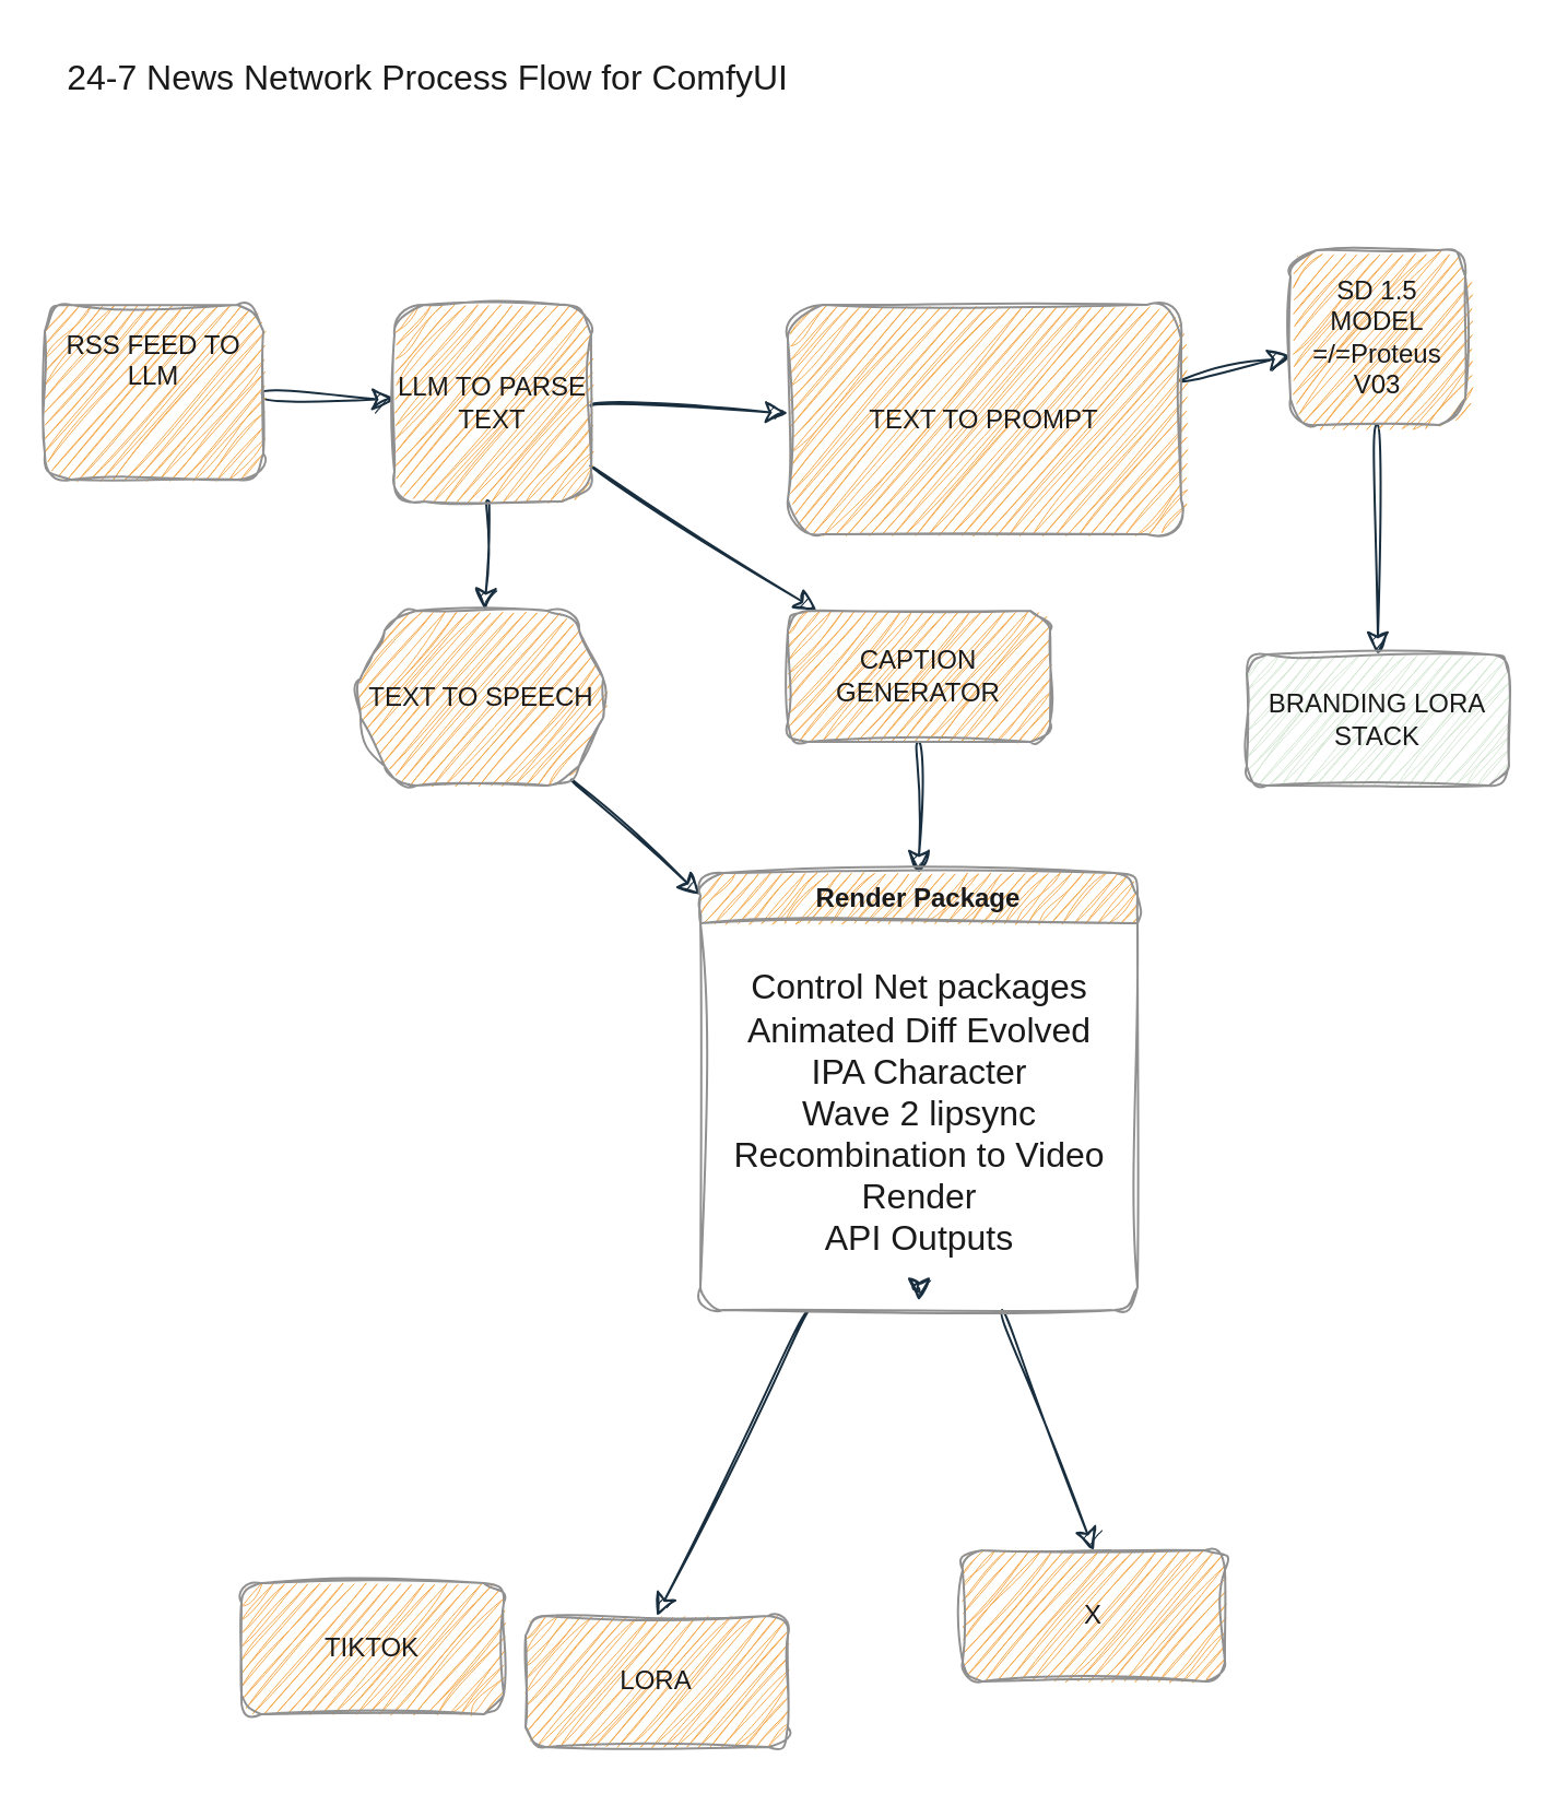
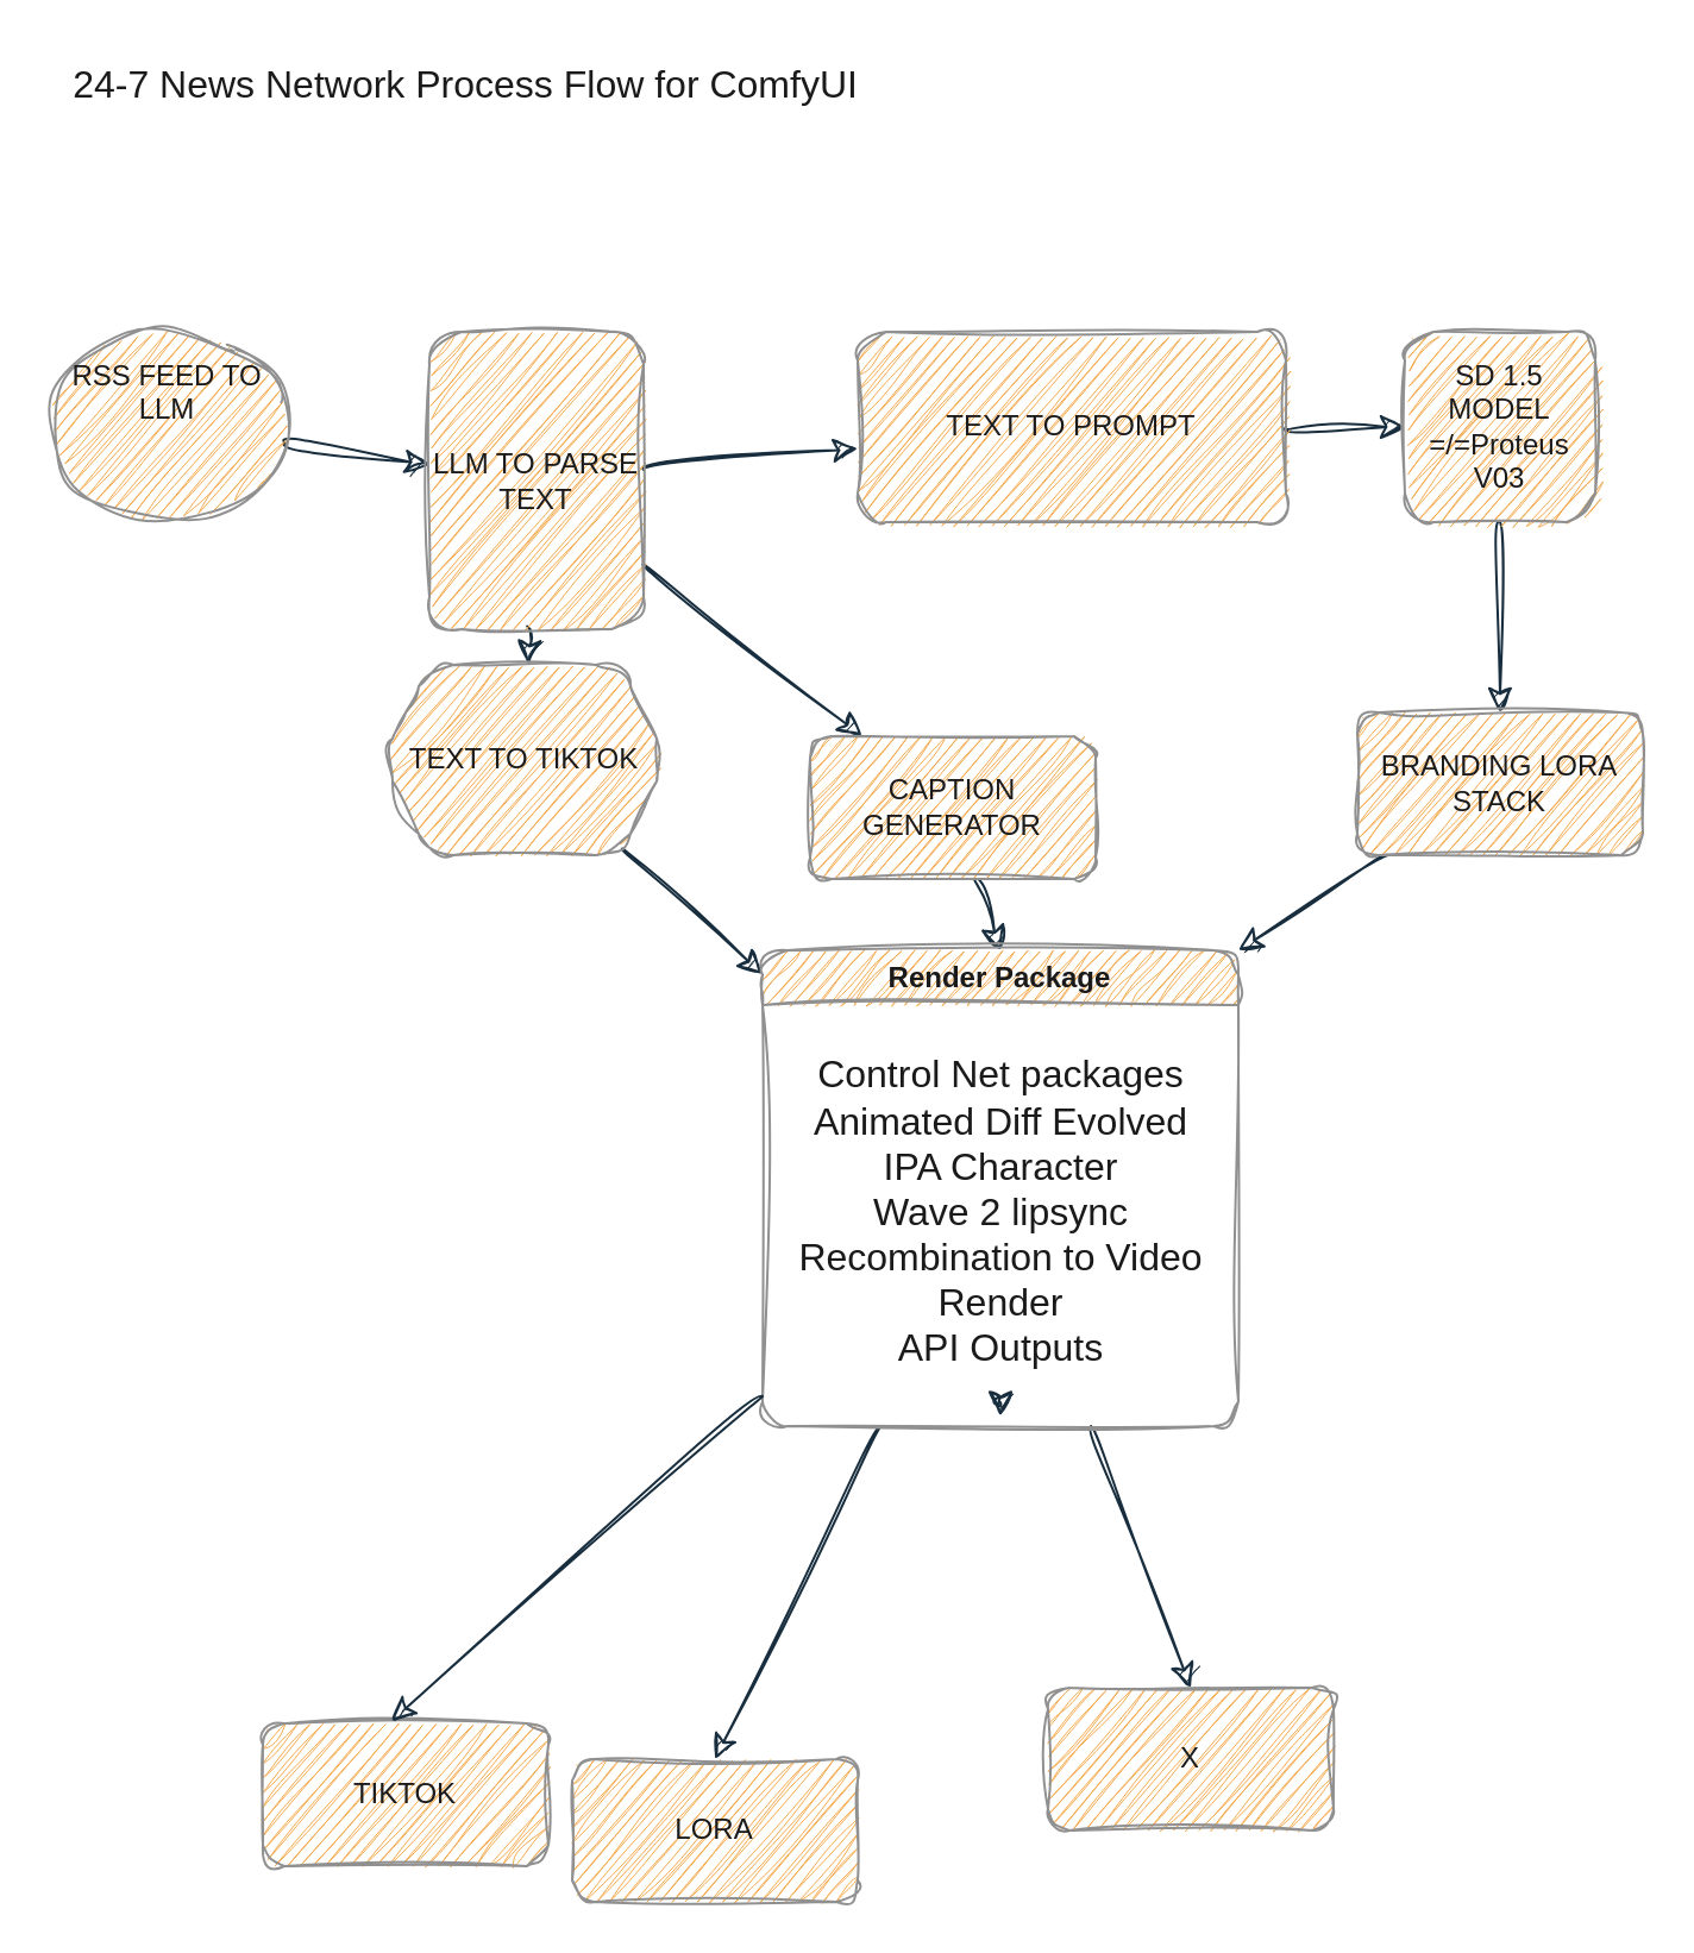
  <mxCell id="0" />
  <mxCell id="1" parent="0" />
  <mxCell id="2" style="edgeStyle=none;curved=1;rounded=1;orthogonalLoop=1;jettySize=auto;html=1;fontSize=12;startSize=8;endSize=8;labelBackgroundColor=none;strokeColor=#182E3E;fontColor=default;sketch=1;curveFitting=1;jiggle=2;" edge="1" parent="1" source="3" target="7"><mxGeometry relative="1" as="geometry"><mxPoint x="230" y="179" as="targetPoint" /></mxGeometry></mxCell>
- <mxCell id="3" value="RSS FEED TO LLM&lt;div&gt;&lt;br&gt;&lt;div&gt;&lt;div&gt;&lt;br&gt;&lt;/div&gt;&lt;/div&gt;&lt;/div&gt;" style="rounded=1;whiteSpace=wrap;html=1;labelBackgroundColor=none;fillColor=#F5AB50;strokeColor=#909090;fontColor=#1A1A1A;sketch=1;curveFitting=1;jiggle=2;" vertex="1" parent="1"><mxGeometry x="20" y="139" width="100" height="80" as="geometry" /></mxCell>
+ <mxCell id="3" value="RSS FEED TO LLM&lt;div&gt;&lt;br&gt;&lt;div&gt;&lt;div&gt;&lt;br&gt;&lt;/div&gt;&lt;/div&gt;&lt;/div&gt;" style="ellipse;whiteSpace=wrap;html=1;labelBackgroundColor=none;fillColor=#F5AB50;strokeColor=#909090;fontColor=#1A1A1A;sketch=1;curveFitting=1;jiggle=2;" vertex="1" parent="1"><mxGeometry x="20" y="139" width="100" height="80" as="geometry" /></mxCell>
  <mxCell id="4" style="edgeStyle=none;curved=1;rounded=1;orthogonalLoop=1;jettySize=auto;html=1;fontSize=12;startSize=8;endSize=8;labelBackgroundColor=none;strokeColor=#182E3E;fontColor=default;sketch=1;curveFitting=1;jiggle=2;" edge="1" parent="1" source="7" target="9"><mxGeometry relative="1" as="geometry"><mxPoint x="230" y="299" as="targetPoint" /></mxGeometry></mxCell>
  <mxCell id="5" style="edgeStyle=none;curved=1;rounded=1;orthogonalLoop=1;jettySize=auto;html=1;fontSize=12;startSize=8;endSize=8;labelBackgroundColor=none;strokeColor=#182E3E;fontColor=default;sketch=1;curveFitting=1;jiggle=2;" edge="1" parent="1" source="7" target="11"><mxGeometry relative="1" as="geometry"><mxPoint x="450" y="179" as="targetPoint" /></mxGeometry></mxCell>
  <mxCell id="6" style="edgeStyle=none;curved=1;rounded=1;orthogonalLoop=1;jettySize=auto;html=1;fontSize=12;startSize=8;endSize=8;labelBackgroundColor=none;strokeColor=#182E3E;fontColor=default;sketch=1;curveFitting=1;jiggle=2;" edge="1" parent="1" source="7" target="17"><mxGeometry relative="1" as="geometry"><mxPoint x="390" y="309" as="targetPoint" /></mxGeometry></mxCell>
- <mxCell id="7" value="LLM TO PARSE TEXT" style="whiteSpace=wrap;html=1;aspect=fixed;labelBackgroundColor=none;fillColor=#F5AB50;strokeColor=#909090;fontColor=#1A1A1A;rounded=1;sketch=1;curveFitting=1;jiggle=2;" vertex="1" parent="1"><mxGeometry x="180" y="139" width="90" height="90" as="geometry" /></mxCell>
+ <mxCell id="7" value="LLM TO PARSE TEXT" style="whiteSpace=wrap;html=1;aspect=fixed;labelBackgroundColor=none;fillColor=#F5AB50;strokeColor=#909090;fontColor=#1A1A1A;rounded=1;sketch=1;curveFitting=1;jiggle=2;" vertex="1" parent="1"><mxGeometry x="180" y="139" width="90" height="125" as="geometry" /></mxCell>
  <mxCell id="8" style="edgeStyle=none;curved=1;rounded=1;orthogonalLoop=1;jettySize=auto;html=1;fontSize=12;startSize=8;endSize=8;labelBackgroundColor=none;strokeColor=#182E3E;fontColor=default;sketch=1;curveFitting=1;jiggle=2;" edge="1" parent="1" source="9" target="20"><mxGeometry relative="1" as="geometry"><mxPoint x="230" y="419" as="targetPoint" /></mxGeometry></mxCell>
- <mxCell id="9" value="TEXT TO SPEECH" style="shape=hexagon;perimeter=hexagonPerimeter2;whiteSpace=wrap;html=1;fixedSize=1;labelBackgroundColor=none;fillColor=#F5AB50;strokeColor=#909090;fontColor=#1A1A1A;rounded=1;sketch=1;curveFitting=1;jiggle=2;" vertex="1" parent="1"><mxGeometry x="160" y="279" width="120" height="80" as="geometry" /></mxCell>
+ <mxCell id="9" value="TEXT TO TIKTOK" style="shape=hexagon;perimeter=hexagonPerimeter2;whiteSpace=wrap;html=1;fixedSize=1;labelBackgroundColor=none;fillColor=#F5AB50;strokeColor=#909090;fontColor=#1A1A1A;rounded=1;sketch=1;curveFitting=1;jiggle=2;" vertex="1" parent="1"><mxGeometry x="160" y="279" width="120" height="80" as="geometry" /></mxCell>
  <mxCell id="10" style="edgeStyle=none;curved=1;rounded=1;orthogonalLoop=1;jettySize=auto;html=1;fontSize=12;startSize=8;endSize=8;labelBackgroundColor=none;strokeColor=#182E3E;fontColor=default;sketch=1;curveFitting=1;jiggle=2;" edge="1" parent="1" source="11" target="13"><mxGeometry relative="1" as="geometry"><mxPoint x="580" y="179" as="targetPoint" /></mxGeometry></mxCell>
- <mxCell id="11" value="TEXT TO PROMPT" style="rounded=1;whiteSpace=wrap;html=1;labelBackgroundColor=none;fillColor=#F5AB50;strokeColor=#909090;fontColor=#1A1A1A;sketch=1;curveFitting=1;jiggle=2;" vertex="1" parent="1"><mxGeometry x="360" y="139" width="180" height="105" as="geometry" /></mxCell>
+ <mxCell id="11" value="TEXT TO PROMPT" style="rounded=1;whiteSpace=wrap;html=1;labelBackgroundColor=none;fillColor=#F5AB50;strokeColor=#909090;fontColor=#1A1A1A;sketch=1;curveFitting=1;jiggle=2;" vertex="1" parent="1"><mxGeometry x="360" y="139" width="180" height="80" as="geometry" /></mxCell>
  <mxCell id="12" style="edgeStyle=none;curved=1;rounded=1;orthogonalLoop=1;jettySize=auto;html=1;fontSize=12;startSize=8;endSize=8;labelBackgroundColor=none;strokeColor=#182E3E;fontColor=default;sketch=1;curveFitting=1;jiggle=2;" edge="1" parent="1" source="13" target="15"><mxGeometry relative="1" as="geometry"><mxPoint x="630" y="289" as="targetPoint" /></mxGeometry></mxCell>
- <mxCell id="13" value="SD 1.5 MODEL&lt;div&gt;=/=Proteus V03&lt;/div&gt;" style="whiteSpace=wrap;html=1;aspect=fixed;labelBackgroundColor=none;fillColor=#F5AB50;strokeColor=#909090;fontColor=#1A1A1A;rounded=1;sketch=1;curveFitting=1;jiggle=2;" vertex="1" parent="1"><mxGeometry x="590" y="114" width="80" height="80" as="geometry" /></mxCell>
- <mxCell id="15" value="BRANDING LORA STACK" style="rounded=1;whiteSpace=wrap;html=1;labelBackgroundColor=none;fillColor=#d5e8d4;strokeColor=#909090;fontColor=#1A1A1A;sketch=1;curveFitting=1;jiggle=2;" vertex="1" parent="1"><mxGeometry x="570" y="299" width="120" height="60" as="geometry" /></mxCell>
+ <mxCell id="13" value="SD 1.5 MODEL&lt;div&gt;=/=Proteus V03&lt;/div&gt;" style="whiteSpace=wrap;html=1;aspect=fixed;labelBackgroundColor=none;fillColor=#F5AB50;strokeColor=#909090;fontColor=#1A1A1A;rounded=1;sketch=1;curveFitting=1;jiggle=2;" vertex="1" parent="1"><mxGeometry x="590" y="139" width="80" height="80" as="geometry" /></mxCell>
+ <mxCell id="14" style="edgeStyle=none;curved=1;rounded=1;orthogonalLoop=1;jettySize=auto;html=1;fontSize=12;startSize=8;endSize=8;entryX=1;entryY=0;entryDx=0;entryDy=0;labelBackgroundColor=none;strokeColor=#182E3E;fontColor=default;sketch=1;curveFitting=1;jiggle=2;" edge="1" parent="1" source="15" target="20"><mxGeometry relative="1" as="geometry"><mxPoint x="630" y="419" as="targetPoint" /></mxGeometry></mxCell>
+ <mxCell id="15" value="BRANDING LORA STACK" style="rounded=1;whiteSpace=wrap;html=1;labelBackgroundColor=none;fillColor=#F5AB50;strokeColor=#909090;fontColor=#1A1A1A;sketch=1;curveFitting=1;jiggle=2;" vertex="1" parent="1"><mxGeometry x="570" y="299" width="120" height="60" as="geometry" /></mxCell>
  <mxCell id="16" style="edgeStyle=none;curved=1;rounded=1;orthogonalLoop=1;jettySize=auto;html=1;fontSize=12;startSize=8;endSize=8;entryX=0.5;entryY=0;entryDx=0;entryDy=0;labelBackgroundColor=none;strokeColor=#182E3E;fontColor=default;sketch=1;curveFitting=1;jiggle=2;" edge="1" parent="1" source="17" target="20"><mxGeometry relative="1" as="geometry"><mxPoint x="430" y="419" as="targetPoint" /></mxGeometry></mxCell>
- <mxCell id="17" value="CAPTION GENERATOR" style="rounded=1;whiteSpace=wrap;html=1;labelBackgroundColor=none;fillColor=#F5AB50;strokeColor=#909090;fontColor=#1A1A1A;sketch=1;curveFitting=1;jiggle=2;" vertex="1" parent="1"><mxGeometry x="360" y="279" width="120" height="60" as="geometry" /></mxCell>
+ <mxCell id="17" value="CAPTION GENERATOR" style="rounded=1;whiteSpace=wrap;html=1;labelBackgroundColor=none;fillColor=#F5AB50;strokeColor=#909090;fontColor=#1A1A1A;sketch=1;curveFitting=1;jiggle=2;" vertex="1" parent="1"><mxGeometry x="340" y="309" width="120" height="60" as="geometry" /></mxCell>
  <mxCell id="18" style="edgeStyle=none;curved=1;rounded=1;orthogonalLoop=1;jettySize=auto;html=1;entryX=0.5;entryY=0;entryDx=0;entryDy=0;fontSize=12;startSize=8;endSize=8;labelBackgroundColor=none;strokeColor=#182E3E;fontColor=default;sketch=1;curveFitting=1;jiggle=2;" edge="1" parent="1" source="20" target="24"><mxGeometry relative="1" as="geometry" /></mxCell>
  <mxCell id="19" style="edgeStyle=none;curved=1;rounded=1;orthogonalLoop=1;jettySize=auto;html=1;entryX=0.5;entryY=0;entryDx=0;entryDy=0;fontSize=12;startSize=8;endSize=8;labelBackgroundColor=none;strokeColor=#182E3E;fontColor=default;sketch=1;curveFitting=1;jiggle=2;" edge="1" parent="1" source="20" target="25"><mxGeometry relative="1" as="geometry" /></mxCell>
  <mxCell id="20" value="Render Package" style="swimlane;whiteSpace=wrap;html=1;labelBackgroundColor=none;fillColor=#F5AB50;strokeColor=#909090;fontColor=#1A1A1A;rounded=1;sketch=1;curveFitting=1;jiggle=2;" vertex="1" parent="1"><mxGeometry x="320" y="399" width="200" height="200" as="geometry" /></mxCell>
  <mxCell id="21" value="Control Net packages&lt;div&gt;&lt;span style=&quot;background-color: initial;&quot;&gt;Animated Diff Evolved&lt;/span&gt;&lt;/div&gt;&lt;div&gt;&lt;span style=&quot;background-color: initial;&quot;&gt;IPA Character&lt;/span&gt;&lt;/div&gt;&lt;div&gt;&lt;span style=&quot;background-color: initial;&quot;&gt;Wave 2 lipsync&lt;/span&gt;&lt;/div&gt;&lt;div&gt;&lt;span style=&quot;background-color: initial;&quot;&gt;Recombination to Video&lt;/span&gt;&lt;div&gt;Render&lt;br&gt;API Outputs&lt;/div&gt;&lt;/div&gt;" style="text;html=1;align=center;verticalAlign=middle;resizable=0;points=[];autosize=1;strokeColor=none;fillColor=none;fontSize=16;labelBackgroundColor=none;fontColor=#1A1A1A;rounded=1;sketch=1;curveFitting=1;jiggle=2;" vertex="1" parent="20"><mxGeometry y="30" width="200" height="160" as="geometry" /></mxCell>
  <mxCell id="22" style="edgeStyle=none;curved=1;rounded=1;orthogonalLoop=1;jettySize=auto;html=1;entryX=0.5;entryY=1.036;entryDx=0;entryDy=0;entryPerimeter=0;strokeColor=#182E3E;fontSize=12;fontColor=#1A1A1A;startSize=8;endSize=8;sketch=1;curveFitting=1;jiggle=2;" edge="1" parent="20" source="21" target="21"><mxGeometry relative="1" as="geometry" /></mxCell>
  <mxCell id="23" value="TIKTOK" style="rounded=1;whiteSpace=wrap;html=1;labelBackgroundColor=none;fillColor=#F5AB50;strokeColor=#909090;fontColor=#1A1A1A;sketch=1;curveFitting=1;jiggle=2;" vertex="1" parent="1"><mxGeometry x="110" y="724" width="120" height="60" as="geometry" /></mxCell>
  <mxCell id="24" value="LORA" style="rounded=1;whiteSpace=wrap;html=1;labelBackgroundColor=none;fillColor=#F5AB50;strokeColor=#909090;fontColor=#1A1A1A;sketch=1;curveFitting=1;jiggle=2;" vertex="1" parent="1"><mxGeometry x="240" y="739" width="120" height="60" as="geometry" /></mxCell>
  <mxCell id="25" value="X" style="rounded=1;whiteSpace=wrap;html=1;labelBackgroundColor=none;fillColor=#F5AB50;strokeColor=#909090;fontColor=#1A1A1A;sketch=1;curveFitting=1;jiggle=2;" vertex="1" parent="1"><mxGeometry x="440" y="709" width="120" height="60" as="geometry" /></mxCell>
+ <mxCell id="26" style="edgeStyle=none;curved=1;rounded=1;orthogonalLoop=1;jettySize=auto;html=1;entryX=0.45;entryY=-0.017;entryDx=0;entryDy=0;entryPerimeter=0;fontSize=12;startSize=8;endSize=8;labelBackgroundColor=none;strokeColor=#182E3E;fontColor=default;sketch=1;curveFitting=1;jiggle=2;flowAnimation=0;" edge="1" parent="1" source="20" target="23"><mxGeometry relative="1" as="geometry" /></mxCell>
  <mxCell id="27" value="24-7 News Network Process Flow for ComfyUI" style="text;html=1;align=center;verticalAlign=middle;resizable=0;points=[];autosize=1;strokeColor=none;fillColor=none;fontSize=16;labelBackgroundColor=none;fontColor=#1A1A1A;rounded=1;sketch=1;curveFitting=1;jiggle=2;" vertex="1" parent="1"><mxGeometry x="20" y="20" width="350" height="30" as="geometry" /></mxCell>
